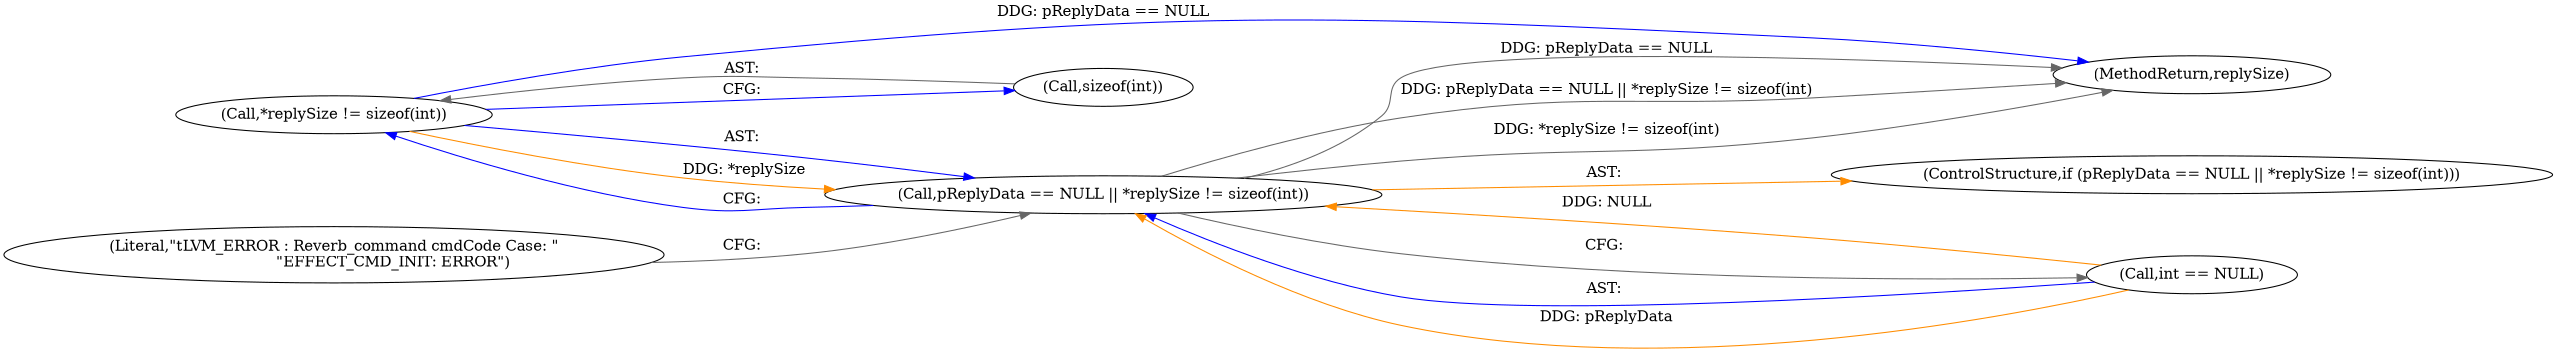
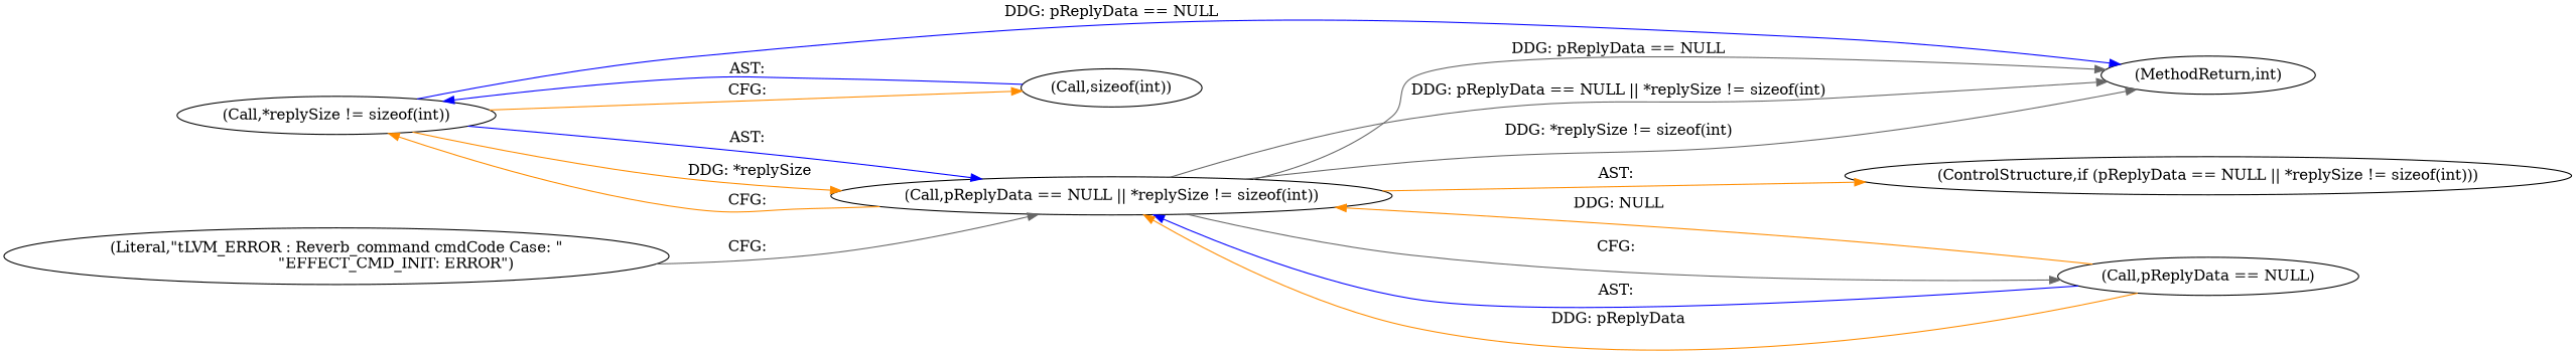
  digraph {
    rankdir=LR
    edge [color=darkorange]
    n1 [label="(Call,*replySize != sizeof(int))"]
    n2 [label="(Call,pReplyData == NULL || *replySize != sizeof(int))"]
-   n3 [label="(MethodReturn,replySize)"]
+   n3 [label="(MethodReturn,int)"]
    n4 [label="(Call,sizeof(int))"]
    n5 [label="(ControlStructure,if (pReplyData == NULL || *replySize != sizeof(int)))"]
-   n6 [label="(Call,int == NULL)"]
+   n6 [label="(Call,pReplyData == NULL)"]
    n7 [label="(Literal,\"\tLVM_ERROR : Reverb_command cmdCode Case: \"\n                         \"EFFECT_CMD_INIT: ERROR\")"]
    n1 -> n2 [color=blue label="AST: "]
    n1 -> n2 [label="DDG: *replySize"]
    n1 -> n3 [color=blue label="DDG: pReplyData == NULL"]
-   n1 -> n4 [color=blue label="CFG: "]
-   n2 -> n1 [color=blue label="CFG: "]
+   n1 -> n4 [label="CFG: "]
+   n2 -> n1 [label="CFG: "]
    n2 -> n3 [color=gray40 label="DDG: pReplyData == NULL"]
    n2 -> n3 [color=gray40 label="DDG: pReplyData == NULL || *replySize != sizeof(int)"]
    n2 -> n3 [color=gray40 label="DDG: *replySize != sizeof(int)"]
    n2 -> n5 [label="AST: "]
    n2 -> n6 [color=gray40 label="CFG: "]
-   n4 -> n1 [color=gray40 label="AST: "]
+   n4 -> n1 [color=blue label="AST: "]
    n6 -> n2 [color=blue label="AST: "]
    n6 -> n2 [label="DDG: pReplyData"]
    n6 -> n2 [label="DDG: NULL"]
    n7 -> n2 [color=gray40 label="CFG: "]
  }
